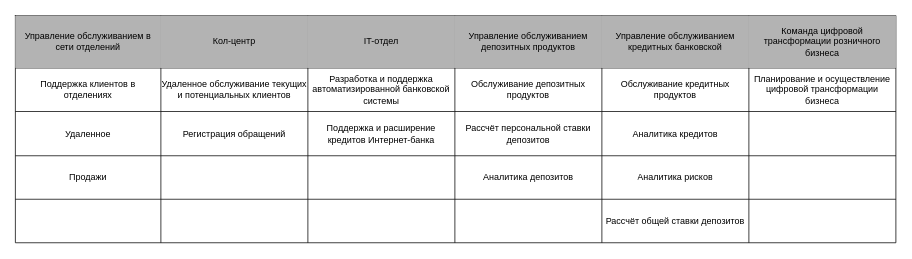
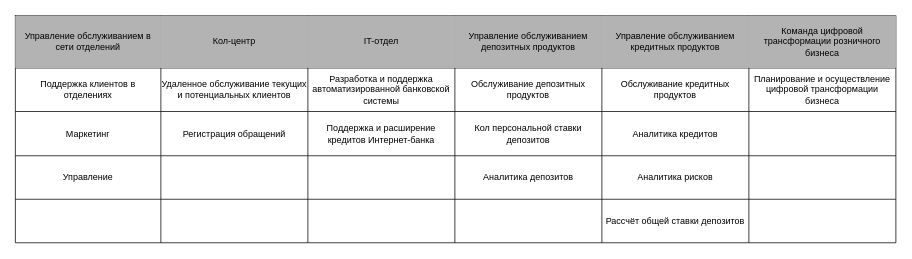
  <mxCell id="0" />
  <mxCell id="1" parent="0" />
  <mxCell id="2" value="" style="shape=table;startSize=0;container=1;collapsible=0;childLayout=tableLayout;" parent="1" vertex="1"><mxGeometry x="20" y="20" width="1174" height="303" as="geometry" /></mxCell>
  <mxCell id="3" value="" style="shape=tableRow;horizontal=0;startSize=0;swimlaneHead=0;swimlaneBody=0;strokeColor=inherit;top=0;left=0;bottom=0;right=0;collapsible=0;dropTarget=0;fillColor=none;points=[[0,0.5],[1,0.5]];portConstraint=eastwest;" parent="2" vertex="1"><mxGeometry width="1174" height="70" as="geometry" /></mxCell>
  <mxCell id="4" value="Управление обслуживанием в сети отделений" style="shape=partialRectangle;html=1;whiteSpace=wrap;connectable=0;strokeColor=inherit;overflow=hidden;fillColor=#B3B3B3;top=0;left=0;bottom=0;right=0;pointerEvents=1;" parent="3" vertex="1"><mxGeometry width="194" height="70" as="geometry"><mxRectangle width="194" height="70" as="alternateBounds" /></mxGeometry></mxCell>
  <mxCell id="5" value="Кол-центр" style="shape=partialRectangle;html=1;whiteSpace=wrap;connectable=0;strokeColor=inherit;overflow=hidden;fillColor=light-dark(#b3b3b3, #ededed);top=0;left=0;bottom=0;right=0;pointerEvents=1;" parent="3" vertex="1"><mxGeometry x="194" width="196" height="70" as="geometry"><mxRectangle width="196" height="70" as="alternateBounds" /></mxGeometry></mxCell>
  <mxCell id="6" value="IT-отдел" style="shape=partialRectangle;html=1;whiteSpace=wrap;connectable=0;strokeColor=inherit;overflow=hidden;fillColor=light-dark(#b3b3b3, #ededed);top=0;left=0;bottom=0;right=0;pointerEvents=1;" vertex="1" parent="3"><mxGeometry x="390" width="196" height="70" as="geometry"><mxRectangle width="196" height="70" as="alternateBounds" /></mxGeometry></mxCell>
  <mxCell id="7" value="Управление обслуживанием депозитных продуктов" style="shape=partialRectangle;html=1;whiteSpace=wrap;connectable=0;strokeColor=inherit;overflow=hidden;fillColor=light-dark(#b3b3b3, #ededed);top=0;left=0;bottom=0;right=0;pointerEvents=1;" vertex="1" parent="3"><mxGeometry x="586" width="196" height="70" as="geometry"><mxRectangle width="196" height="70" as="alternateBounds" /></mxGeometry></mxCell>
- <mxCell id="8" value="Управление обслуживанием кредитных банковской" style="shape=partialRectangle;html=1;whiteSpace=wrap;connectable=0;strokeColor=inherit;overflow=hidden;fillColor=light-dark(#b3b3b3, #ededed);top=0;left=0;bottom=0;right=0;pointerEvents=1;" vertex="1" parent="3"><mxGeometry x="782" width="196" height="70" as="geometry"><mxRectangle width="196" height="70" as="alternateBounds" /></mxGeometry></mxCell>
+ <mxCell id="8" value="Управление обслуживанием кредитных продуктов" style="shape=partialRectangle;html=1;whiteSpace=wrap;connectable=0;strokeColor=inherit;overflow=hidden;fillColor=light-dark(#b3b3b3, #ededed);top=0;left=0;bottom=0;right=0;pointerEvents=1;" vertex="1" parent="3"><mxGeometry x="782" width="196" height="70" as="geometry"><mxRectangle width="196" height="70" as="alternateBounds" /></mxGeometry></mxCell>
  <mxCell id="9" value="Команда цифровой трансформации розничного бизнеса" style="shape=partialRectangle;html=1;whiteSpace=wrap;connectable=0;strokeColor=inherit;overflow=hidden;fillColor=light-dark(#b3b3b3, #ededed);top=0;left=0;bottom=0;right=0;pointerEvents=1;" vertex="1" parent="3"><mxGeometry x="978" width="196" height="70" as="geometry"><mxRectangle width="196" height="70" as="alternateBounds" /></mxGeometry></mxCell>
  <mxCell id="10" value="" style="shape=tableRow;horizontal=0;startSize=0;swimlaneHead=0;swimlaneBody=0;strokeColor=inherit;top=0;left=0;bottom=0;right=0;collapsible=0;dropTarget=0;fillColor=none;points=[[0,0.5],[1,0.5]];portConstraint=eastwest;" parent="2" vertex="1"><mxGeometry y="70" width="1174" height="58" as="geometry" /></mxCell>
  <mxCell id="11" value="Поддержка клиентов в отделениях" style="shape=partialRectangle;html=1;whiteSpace=wrap;connectable=0;strokeColor=inherit;overflow=hidden;fillColor=none;top=0;left=0;bottom=0;right=0;pointerEvents=1;" parent="10" vertex="1"><mxGeometry width="194" height="58" as="geometry"><mxRectangle width="194" height="58" as="alternateBounds" /></mxGeometry></mxCell>
  <mxCell id="12" value="" style="shape=partialRectangle;html=1;whiteSpace=wrap;connectable=0;strokeColor=inherit;overflow=hidden;fillColor=none;top=0;left=0;bottom=0;right=0;pointerEvents=1;" parent="10" vertex="1"><mxGeometry x="194" width="196" height="58" as="geometry"><mxRectangle width="196" height="58" as="alternateBounds" /></mxGeometry></mxCell>
  <mxCell id="13" value="Разработка и поддержка автоматизированной банковской системы" style="shape=partialRectangle;html=1;whiteSpace=wrap;connectable=0;strokeColor=inherit;overflow=hidden;fillColor=none;top=0;left=0;bottom=0;right=0;pointerEvents=1;" vertex="1" parent="10"><mxGeometry x="390" width="196" height="58" as="geometry"><mxRectangle width="196" height="58" as="alternateBounds" /></mxGeometry></mxCell>
  <mxCell id="14" value="Обслуживание депозитных продуктов" style="shape=partialRectangle;html=1;whiteSpace=wrap;connectable=0;strokeColor=inherit;overflow=hidden;fillColor=none;top=0;left=0;bottom=0;right=0;pointerEvents=1;" vertex="1" parent="10"><mxGeometry x="586" width="196" height="58" as="geometry"><mxRectangle width="196" height="58" as="alternateBounds" /></mxGeometry></mxCell>
  <mxCell id="15" value="Обслуживание кредитных продуктов" style="shape=partialRectangle;html=1;whiteSpace=wrap;connectable=0;strokeColor=inherit;overflow=hidden;fillColor=none;top=0;left=0;bottom=0;right=0;pointerEvents=1;" vertex="1" parent="10"><mxGeometry x="782" width="196" height="58" as="geometry"><mxRectangle width="196" height="58" as="alternateBounds" /></mxGeometry></mxCell>
  <mxCell id="16" value="Планирование и осуществление цифровой трансформации бизнеса" style="shape=partialRectangle;html=1;whiteSpace=wrap;connectable=0;strokeColor=inherit;overflow=hidden;fillColor=none;top=0;left=0;bottom=0;right=0;pointerEvents=1;" vertex="1" parent="10"><mxGeometry x="978" width="196" height="58" as="geometry"><mxRectangle width="196" height="58" as="alternateBounds" /></mxGeometry></mxCell>
  <mxCell id="17" value="" style="shape=tableRow;horizontal=0;startSize=0;swimlaneHead=0;swimlaneBody=0;strokeColor=inherit;top=0;left=0;bottom=0;right=0;collapsible=0;dropTarget=0;fillColor=none;points=[[0,0.5],[1,0.5]];portConstraint=eastwest;" parent="2" vertex="1"><mxGeometry y="128" width="1174" height="59" as="geometry" /></mxCell>
- <mxCell id="18" value="Удаленное" style="shape=partialRectangle;html=1;whiteSpace=wrap;connectable=0;strokeColor=inherit;overflow=hidden;fillColor=none;top=0;left=0;bottom=0;right=0;pointerEvents=1;" parent="17" vertex="1"><mxGeometry width="194" height="59" as="geometry"><mxRectangle width="194" height="59" as="alternateBounds" /></mxGeometry></mxCell>
+ <mxCell id="18" value="Маркетинг" style="shape=partialRectangle;html=1;whiteSpace=wrap;connectable=0;strokeColor=inherit;overflow=hidden;fillColor=none;top=0;left=0;bottom=0;right=0;pointerEvents=1;" parent="17" vertex="1"><mxGeometry width="194" height="59" as="geometry"><mxRectangle width="194" height="59" as="alternateBounds" /></mxGeometry></mxCell>
  <mxCell id="19" value="Регистрация обращений" style="shape=partialRectangle;html=1;whiteSpace=wrap;connectable=0;strokeColor=inherit;overflow=hidden;fillColor=none;top=0;left=0;bottom=0;right=0;pointerEvents=1;" parent="17" vertex="1"><mxGeometry x="194" width="196" height="59" as="geometry"><mxRectangle width="196" height="59" as="alternateBounds" /></mxGeometry></mxCell>
  <mxCell id="20" value="Поддержка и расширение кредитов Интернет-банка" style="shape=partialRectangle;html=1;whiteSpace=wrap;connectable=0;strokeColor=inherit;overflow=hidden;fillColor=none;top=0;left=0;bottom=0;right=0;pointerEvents=1;" vertex="1" parent="17"><mxGeometry x="390" width="196" height="59" as="geometry"><mxRectangle width="196" height="59" as="alternateBounds" /></mxGeometry></mxCell>
- <mxCell id="21" value="Рассчёт персональной ставки депозитов" style="shape=partialRectangle;html=1;whiteSpace=wrap;connectable=0;strokeColor=inherit;overflow=hidden;fillColor=none;top=0;left=0;bottom=0;right=0;pointerEvents=1;" vertex="1" parent="17"><mxGeometry x="586" width="196" height="59" as="geometry"><mxRectangle width="196" height="59" as="alternateBounds" /></mxGeometry></mxCell>
+ <mxCell id="21" value="Кол персональной ставки депозитов" style="shape=partialRectangle;html=1;whiteSpace=wrap;connectable=0;strokeColor=inherit;overflow=hidden;fillColor=none;top=0;left=0;bottom=0;right=0;pointerEvents=1;" vertex="1" parent="17"><mxGeometry x="586" width="196" height="59" as="geometry"><mxRectangle width="196" height="59" as="alternateBounds" /></mxGeometry></mxCell>
  <mxCell id="22" value="Аналитика кредитов" style="shape=partialRectangle;html=1;whiteSpace=wrap;connectable=0;strokeColor=inherit;overflow=hidden;fillColor=none;top=0;left=0;bottom=0;right=0;pointerEvents=1;" vertex="1" parent="17"><mxGeometry x="782" width="196" height="59" as="geometry"><mxRectangle width="196" height="59" as="alternateBounds" /></mxGeometry></mxCell>
  <mxCell id="23" style="shape=partialRectangle;html=1;whiteSpace=wrap;connectable=0;strokeColor=inherit;overflow=hidden;fillColor=none;top=0;left=0;bottom=0;right=0;pointerEvents=1;" vertex="1" parent="17"><mxGeometry x="978" width="196" height="59" as="geometry"><mxRectangle width="196" height="59" as="alternateBounds" /></mxGeometry></mxCell>
  <mxCell id="24" style="shape=tableRow;horizontal=0;startSize=0;swimlaneHead=0;swimlaneBody=0;strokeColor=inherit;top=0;left=0;bottom=0;right=0;collapsible=0;dropTarget=0;fillColor=none;points=[[0,0.5],[1,0.5]];portConstraint=eastwest;" parent="2" vertex="1"><mxGeometry y="187" width="1174" height="58" as="geometry" /></mxCell>
- <mxCell id="25" value="Продажи" style="shape=partialRectangle;html=1;whiteSpace=wrap;connectable=0;strokeColor=inherit;overflow=hidden;fillColor=none;top=0;left=0;bottom=0;right=0;pointerEvents=1;" parent="24" vertex="1"><mxGeometry width="194" height="58" as="geometry"><mxRectangle width="194" height="58" as="alternateBounds" /></mxGeometry></mxCell>
+ <mxCell id="25" value="Управление" style="shape=partialRectangle;html=1;whiteSpace=wrap;connectable=0;strokeColor=inherit;overflow=hidden;fillColor=none;top=0;left=0;bottom=0;right=0;pointerEvents=1;" parent="24" vertex="1"><mxGeometry width="194" height="58" as="geometry"><mxRectangle width="194" height="58" as="alternateBounds" /></mxGeometry></mxCell>
  <mxCell id="26" value="" style="shape=partialRectangle;html=1;whiteSpace=wrap;connectable=0;strokeColor=inherit;overflow=hidden;fillColor=none;top=0;left=0;bottom=0;right=0;pointerEvents=1;" parent="24" vertex="1"><mxGeometry x="194" width="196" height="58" as="geometry"><mxRectangle width="196" height="58" as="alternateBounds" /></mxGeometry></mxCell>
  <mxCell id="27" style="shape=partialRectangle;html=1;whiteSpace=wrap;connectable=0;strokeColor=inherit;overflow=hidden;fillColor=none;top=0;left=0;bottom=0;right=0;pointerEvents=1;" vertex="1" parent="24"><mxGeometry x="390" width="196" height="58" as="geometry"><mxRectangle width="196" height="58" as="alternateBounds" /></mxGeometry></mxCell>
  <mxCell id="28" value="Аналитика депозитов" style="shape=partialRectangle;html=1;whiteSpace=wrap;connectable=0;strokeColor=inherit;overflow=hidden;fillColor=none;top=0;left=0;bottom=0;right=0;pointerEvents=1;" vertex="1" parent="24"><mxGeometry x="586" width="196" height="58" as="geometry"><mxRectangle width="196" height="58" as="alternateBounds" /></mxGeometry></mxCell>
  <mxCell id="29" value="Аналитика рисков" style="shape=partialRectangle;html=1;whiteSpace=wrap;connectable=0;strokeColor=inherit;overflow=hidden;fillColor=none;top=0;left=0;bottom=0;right=0;pointerEvents=1;" vertex="1" parent="24"><mxGeometry x="782" width="196" height="58" as="geometry"><mxRectangle width="196" height="58" as="alternateBounds" /></mxGeometry></mxCell>
  <mxCell id="30" style="shape=partialRectangle;html=1;whiteSpace=wrap;connectable=0;strokeColor=inherit;overflow=hidden;fillColor=none;top=0;left=0;bottom=0;right=0;pointerEvents=1;" vertex="1" parent="24"><mxGeometry x="978" width="196" height="58" as="geometry"><mxRectangle width="196" height="58" as="alternateBounds" /></mxGeometry></mxCell>
  <mxCell id="31" style="shape=tableRow;horizontal=0;startSize=0;swimlaneHead=0;swimlaneBody=0;strokeColor=inherit;top=0;left=0;bottom=0;right=0;collapsible=0;dropTarget=0;fillColor=none;points=[[0,0.5],[1,0.5]];portConstraint=eastwest;" vertex="1" parent="2"><mxGeometry y="245" width="1174" height="58" as="geometry" /></mxCell>
  <mxCell id="32" style="shape=partialRectangle;html=1;whiteSpace=wrap;connectable=0;strokeColor=inherit;overflow=hidden;fillColor=none;top=0;left=0;bottom=0;right=0;pointerEvents=1;" vertex="1" parent="31"><mxGeometry width="194" height="58" as="geometry"><mxRectangle width="194" height="58" as="alternateBounds" /></mxGeometry></mxCell>
  <mxCell id="33" style="shape=partialRectangle;html=1;whiteSpace=wrap;connectable=0;strokeColor=inherit;overflow=hidden;fillColor=none;top=0;left=0;bottom=0;right=0;pointerEvents=1;" vertex="1" parent="31"><mxGeometry x="194" width="196" height="58" as="geometry"><mxRectangle width="196" height="58" as="alternateBounds" /></mxGeometry></mxCell>
  <mxCell id="34" style="shape=partialRectangle;html=1;whiteSpace=wrap;connectable=0;strokeColor=inherit;overflow=hidden;fillColor=none;top=0;left=0;bottom=0;right=0;pointerEvents=1;" vertex="1" parent="31"><mxGeometry x="390" width="196" height="58" as="geometry"><mxRectangle width="196" height="58" as="alternateBounds" /></mxGeometry></mxCell>
  <mxCell id="35" style="shape=partialRectangle;html=1;whiteSpace=wrap;connectable=0;strokeColor=inherit;overflow=hidden;fillColor=none;top=0;left=0;bottom=0;right=0;pointerEvents=1;" vertex="1" parent="31"><mxGeometry x="586" width="196" height="58" as="geometry"><mxRectangle width="196" height="58" as="alternateBounds" /></mxGeometry></mxCell>
  <mxCell id="36" value="Рассчёт общей ставки депозитов" style="shape=partialRectangle;html=1;whiteSpace=wrap;connectable=0;strokeColor=inherit;overflow=hidden;fillColor=none;top=0;left=0;bottom=0;right=0;pointerEvents=1;" vertex="1" parent="31"><mxGeometry x="782" width="196" height="58" as="geometry"><mxRectangle width="196" height="58" as="alternateBounds" /></mxGeometry></mxCell>
  <mxCell id="37" style="shape=partialRectangle;html=1;whiteSpace=wrap;connectable=0;strokeColor=inherit;overflow=hidden;fillColor=none;top=0;left=0;bottom=0;right=0;pointerEvents=1;" vertex="1" parent="31"><mxGeometry x="978" width="196" height="58" as="geometry"><mxRectangle width="196" height="58" as="alternateBounds" /></mxGeometry></mxCell>
  <mxCell id="38" value="Удаленное обслуживание текущих и потенциальных клиентов" style="shape=partialRectangle;html=1;whiteSpace=wrap;connectable=0;strokeColor=inherit;overflow=hidden;fillColor=none;top=0;left=0;bottom=0;right=0;pointerEvents=1;" vertex="1" parent="1"><mxGeometry x="214" y="90" width="196" height="58" as="geometry"><mxRectangle width="196" height="58" as="alternateBounds" /></mxGeometry></mxCell>
